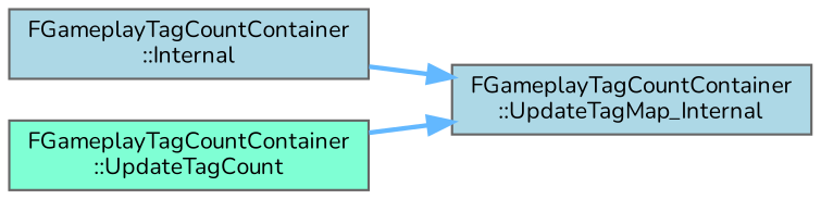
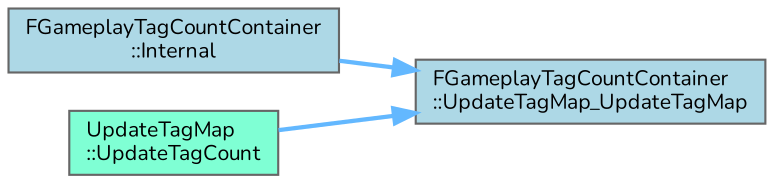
  digraph {
    fontname=Nunito
    rankdir=RL
    node [color=grey40 fillcolor=lightblue fontname=Nunito fontsize=10 shape=box style=filled]
    edge [color=steelblue1 dir=back fontname=Nunito fontsize=10 labelfontname=Helvetica labelfontsize=10 style=bold]
-   n1 [color=gray40 fontcolor=black height=0.2 label="FGameplayTagCountContainer\l::UpdateTagMap_Internal" width=0.4]
+   n1 [color=gray40 fontcolor=black height=0.2 label="FGameplayTagCountContainer\l::UpdateTagMap_UpdateTagMap" width=0.4]
    n2 [height=0.2 label="FGameplayTagCountContainer\l::Internal" width=0.4]
-   n3 [fillcolor=aquamarine height=0.2 label="FGameplayTagCountContainer\l::UpdateTagCount" width=0.4]
+   n3 [fillcolor=aquamarine height=0.2 label="UpdateTagMap\l::UpdateTagCount" width=0.4]
    n1 -> n2
    n1 -> n3
  }
